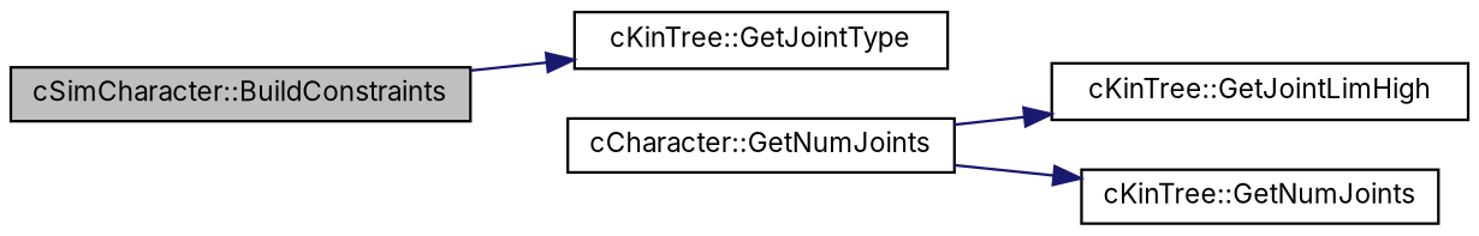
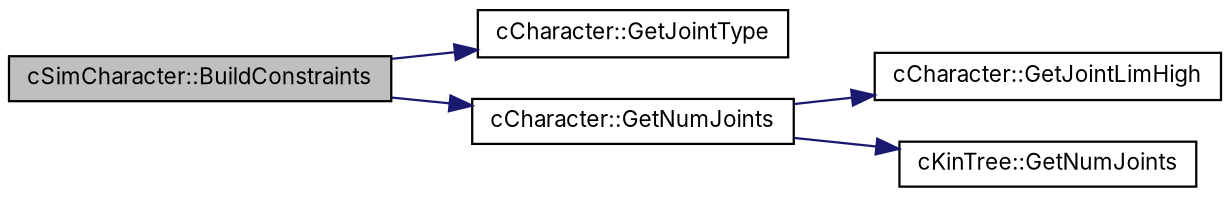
  digraph {
    fontname=Inter
    rankdir=LR
    node [color=black fillcolor=white fontname=Inter fontsize=10 shape=record style=filled]
    edge [color=midnightblue fontname=Inter fontsize=10 labelfontname=Helvetica labelfontsize=10 style=solid]
    n1 [fillcolor=grey75 fontcolor=black height=0.2 label="cSimCharacter::BuildConstraints" width=0.4]
-   n2 [height=0.2 label="cKinTree::GetJointType" width=0.4]
+   n2 [height=0.2 label="cCharacter::GetJointType" width=0.4]
    n3 [height=0.2 label="cCharacter::GetNumJoints" width=0.4]
-   n4 [height=0.2 label="cKinTree::GetJointLimHigh" width=0.4]
+   n4 [height=0.2 label="cCharacter::GetJointLimHigh" width=0.4]
    n5 [height=0.2 label="cKinTree::GetNumJoints" width=0.4]
    n1 -> n2
+   n1 -> n3
    n3 -> n4
    n3 -> n5
  }
